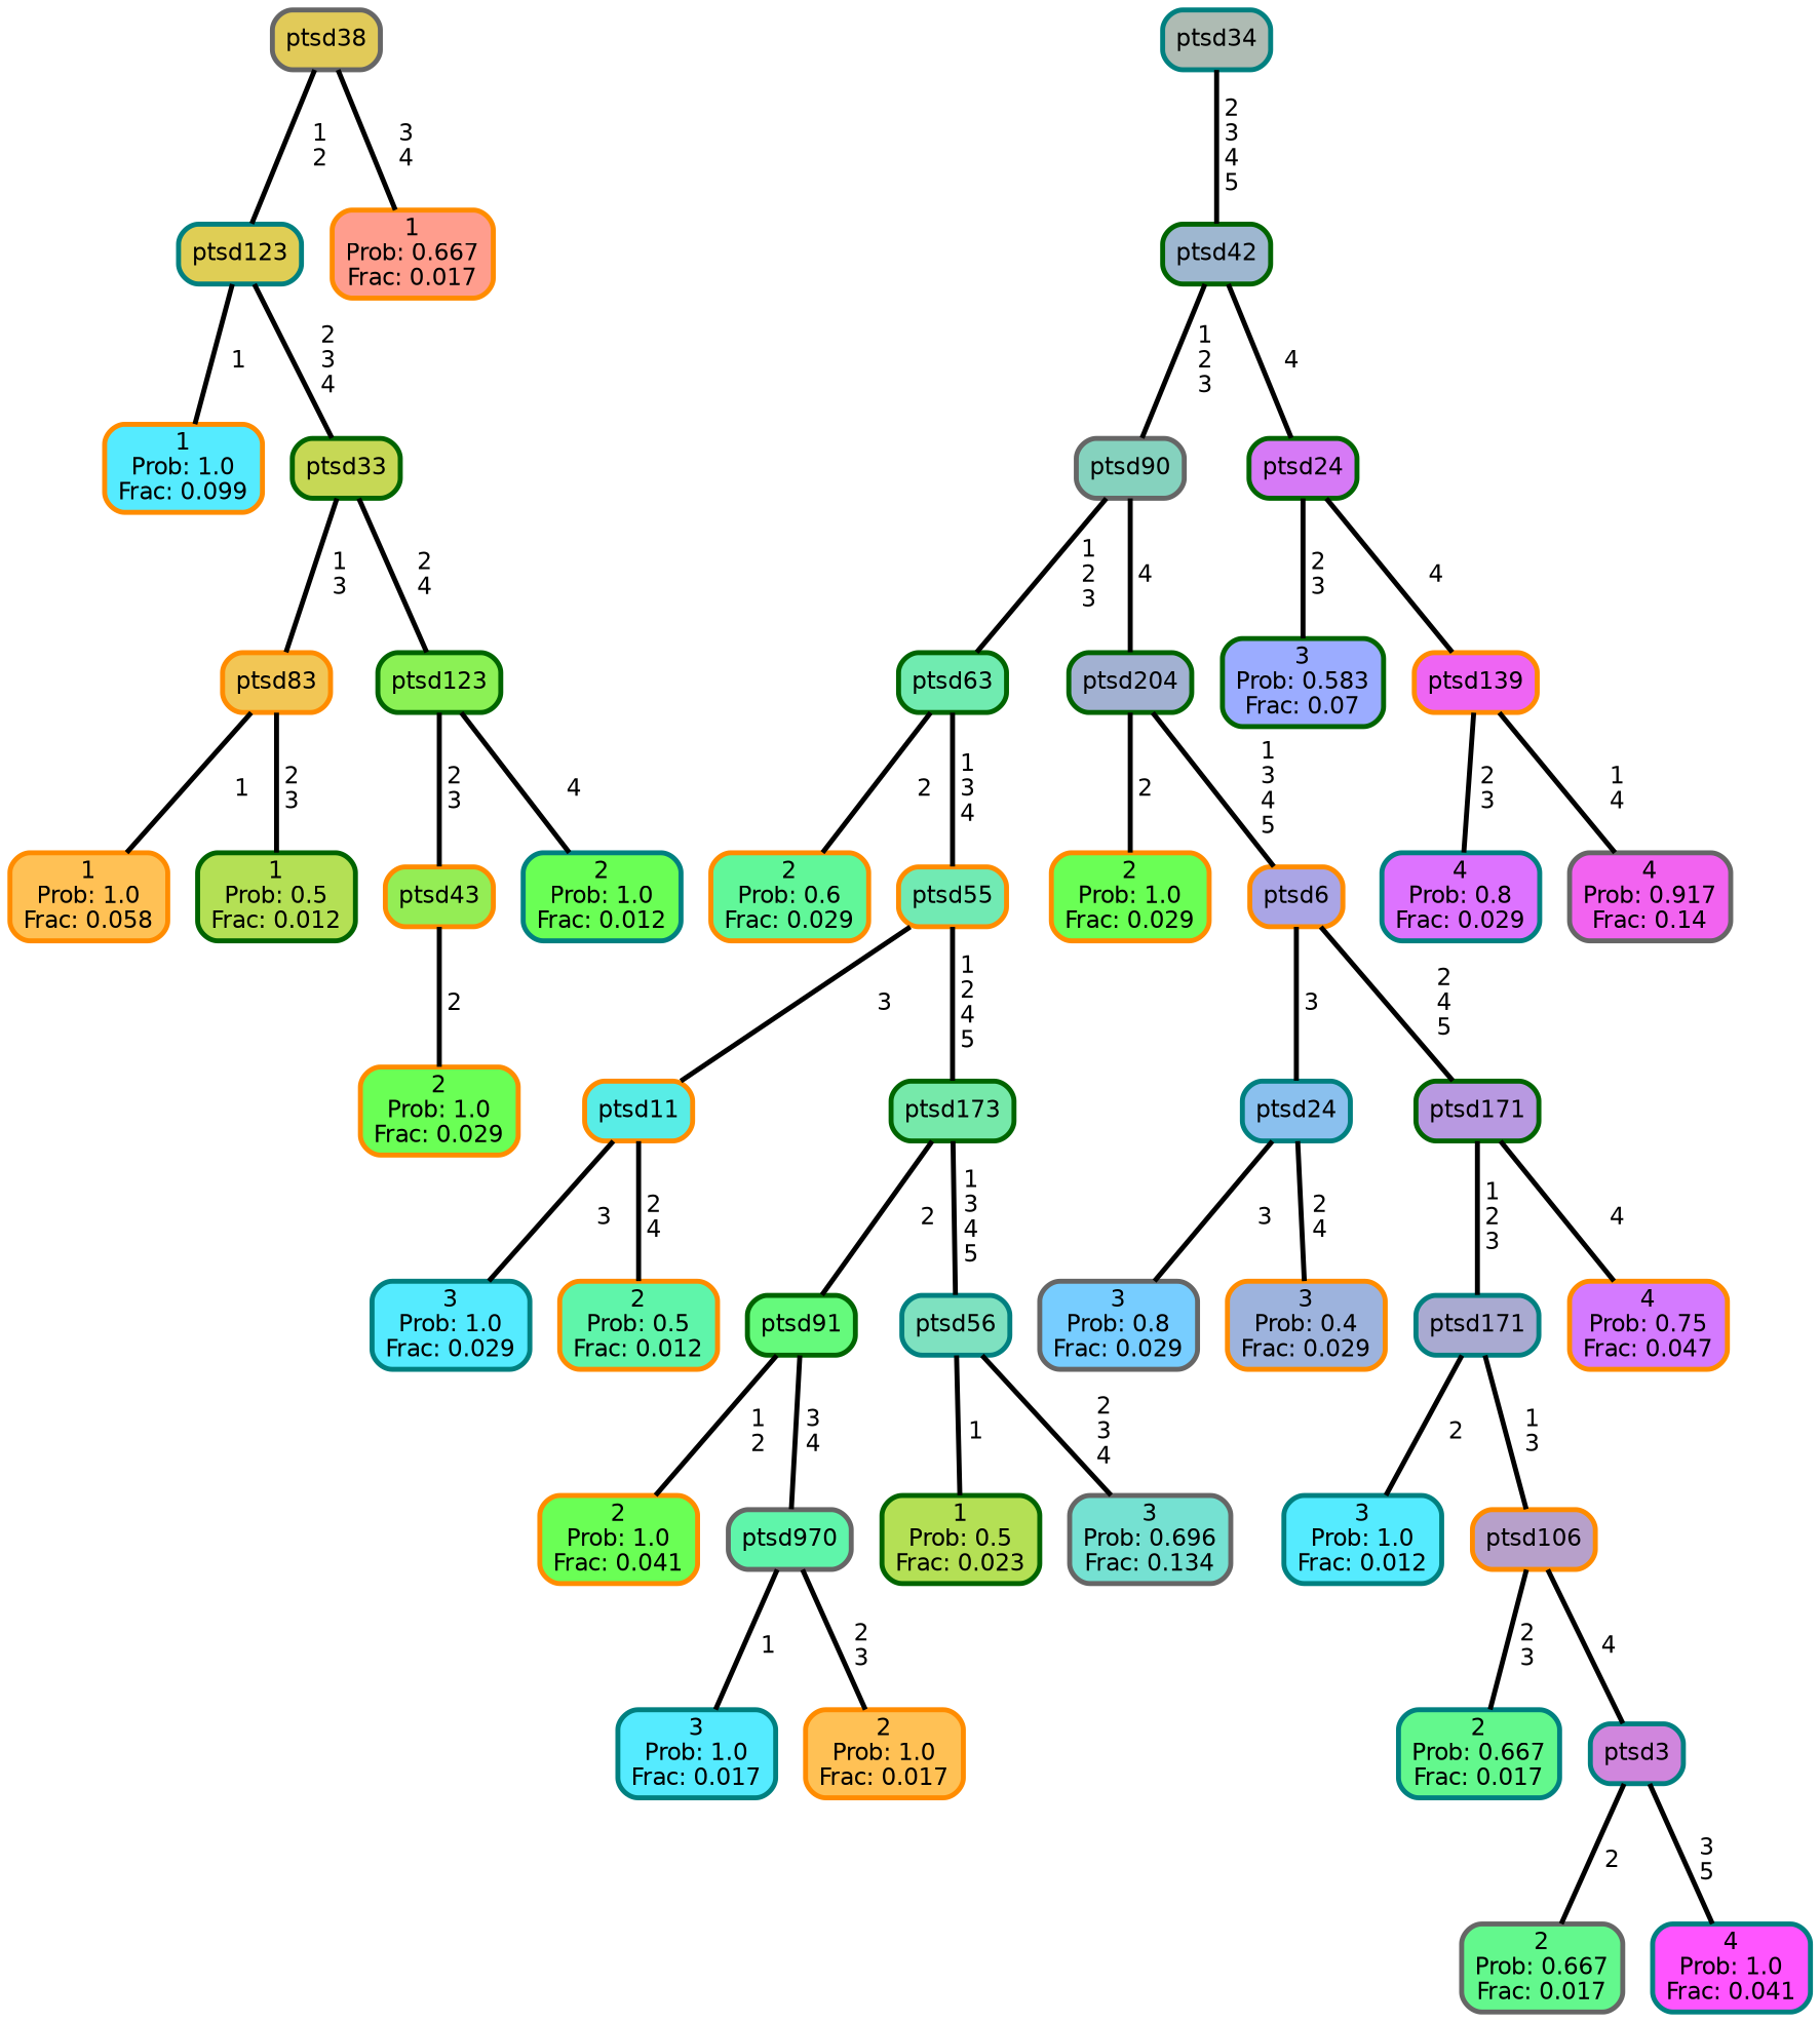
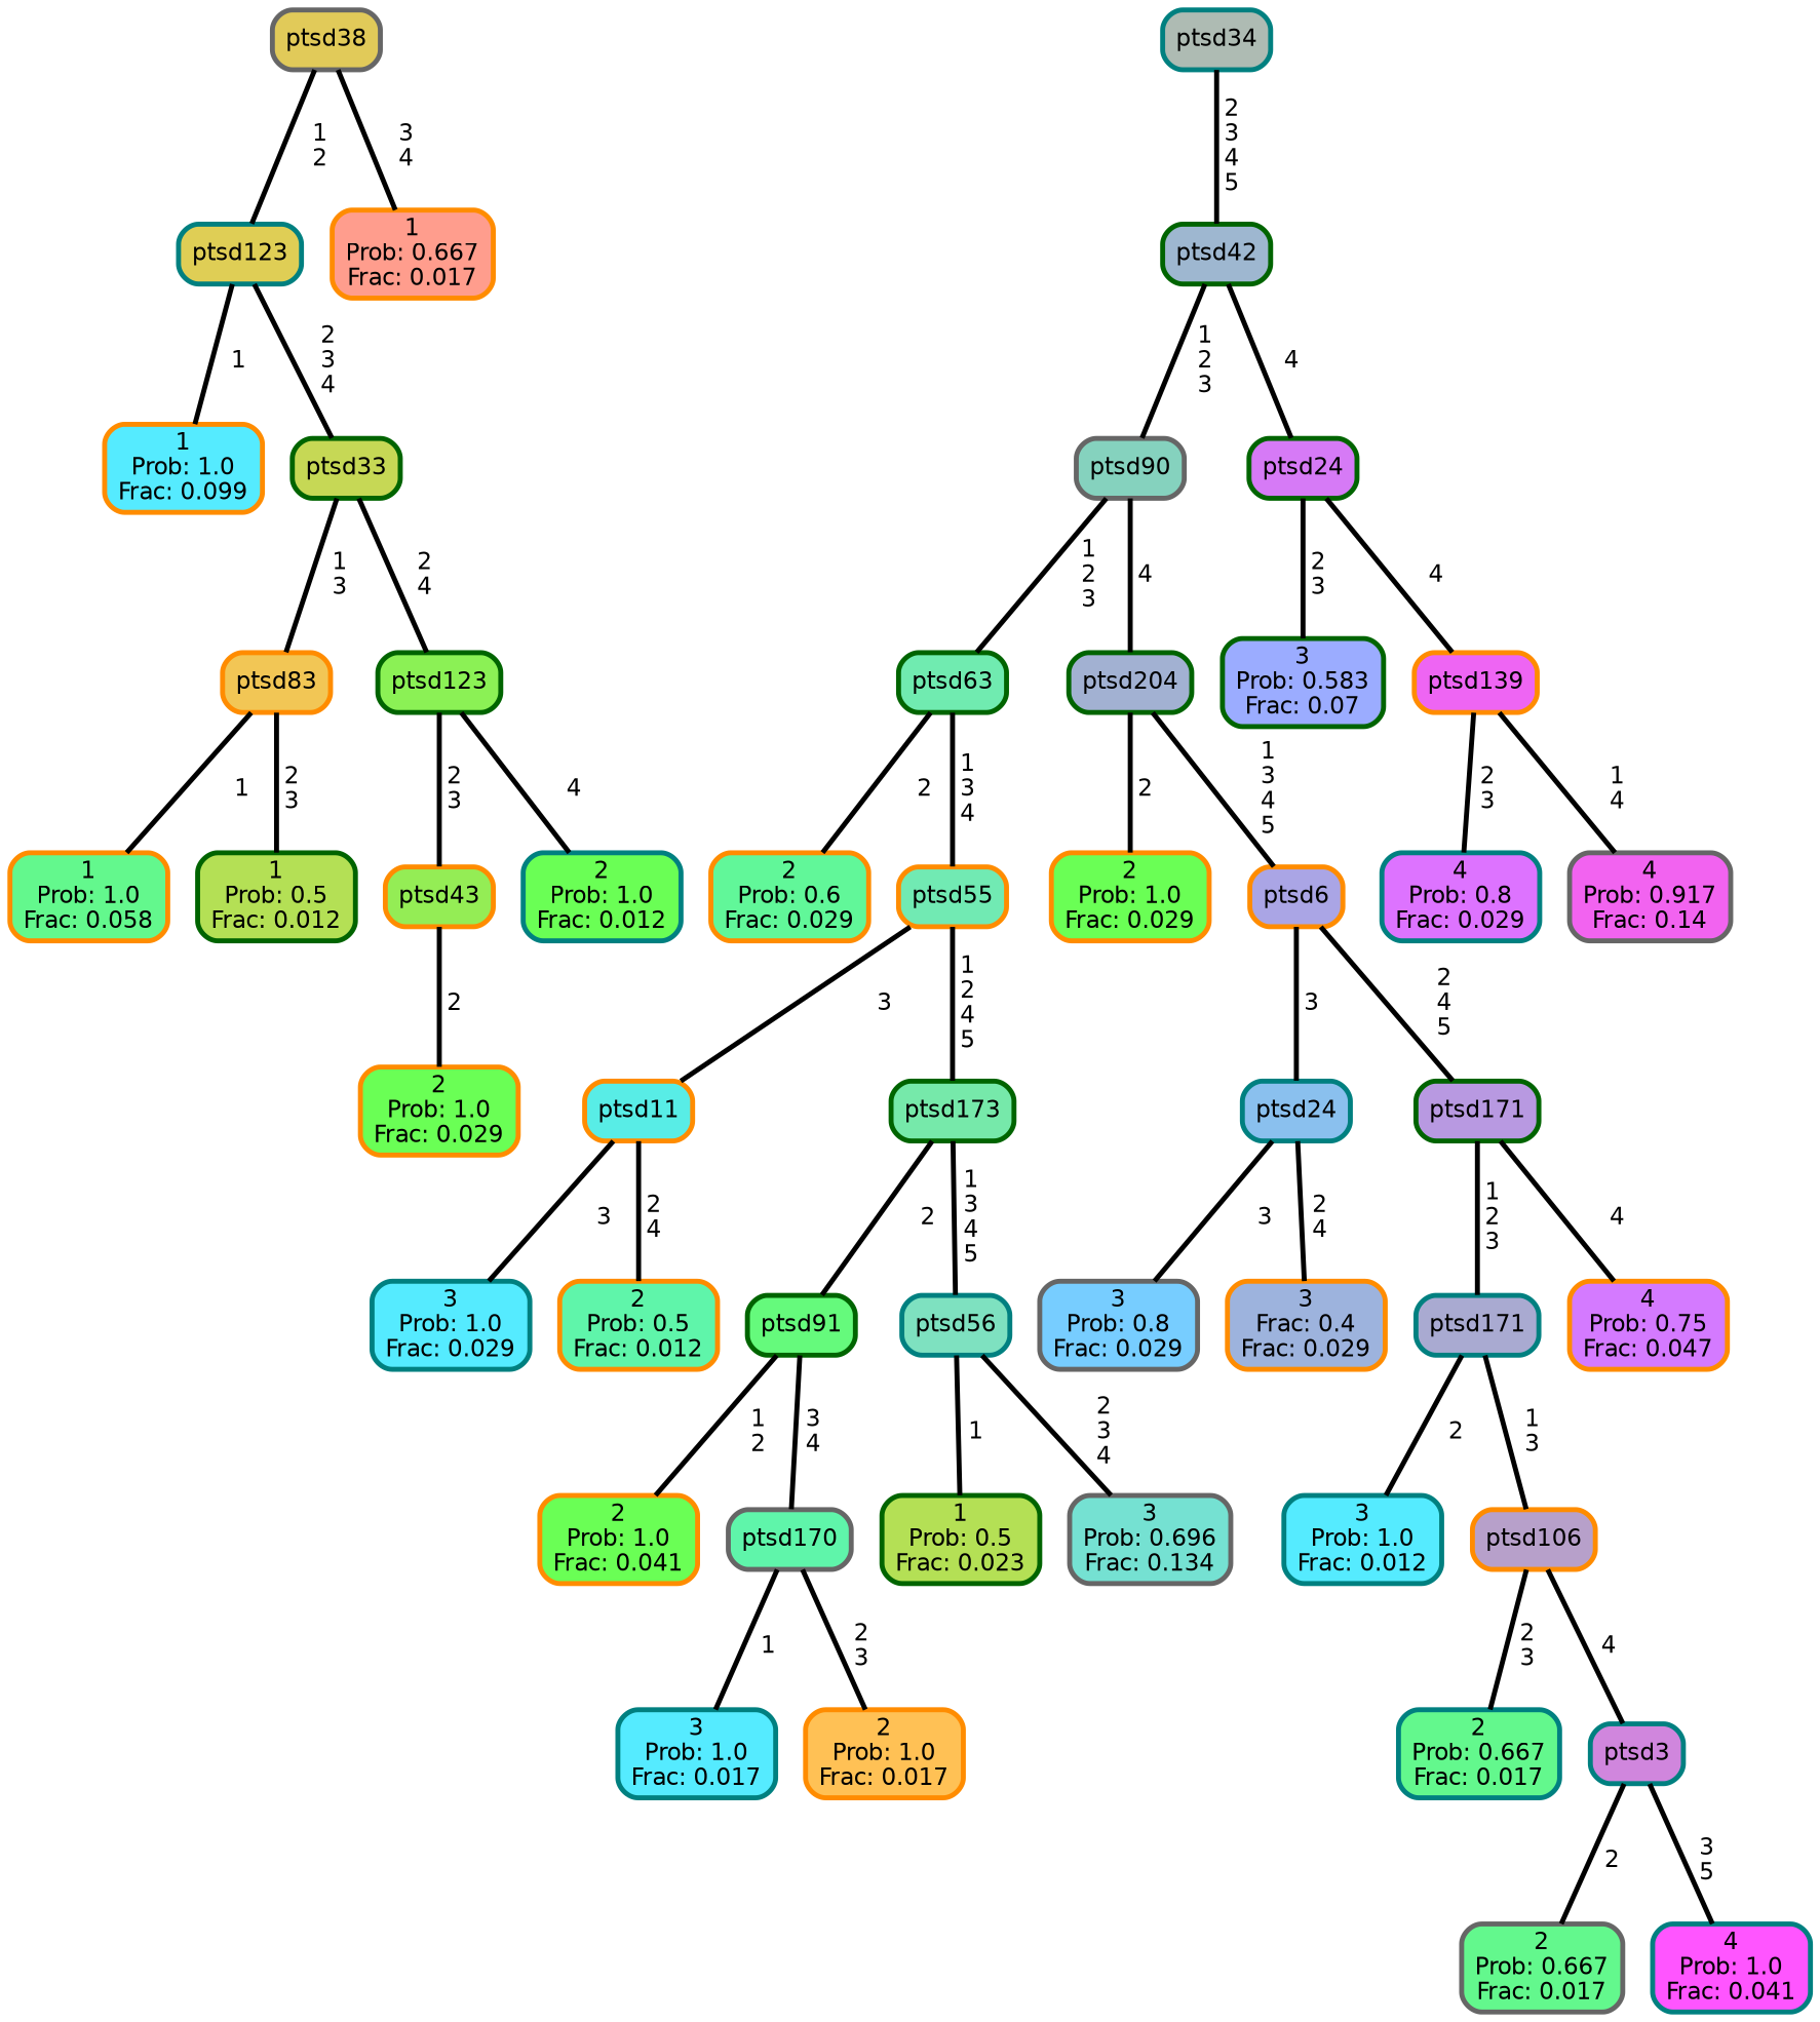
  graph {
    ranksep="0 equally"
    splines=straight
    node [color=darkorange fillcolor="#55ebff" fontcolor=black fontname=helvetica penwidth=3 shape=box style="filled, rounded"]
    edge [color=black fontname=helvetica penwidth=3]
    n1 [label="1\nProb: 1.0\nFrac: 0.099"]
    n2 [color=teal fillcolor="#dfce55" label=ptsd123]
    n3 [color=darkgreen fillcolor="#c6d855" label=ptsd33]
    n4 [fillcolor="#f2c655" label=ptsd83]
    n5 [color=darkgreen fillcolor="#8bf155" label=ptsd123]
-   n6 [fillcolor="#ffc155" label="1\nProb: 1.0\nFrac: 0.058"]
+   n6 [fillcolor="#63f88d" label="1\nProb: 1.0\nFrac: 0.058"]
    n7 [color=darkgreen fillcolor="#b4e055" label="1\nProb: 0.5\nFrac: 0.012"]
    n8 [fillcolor="#94ed55" label=ptsd43]
    n9 [color=teal fillcolor="#6aff55" label="2\nProb: 1.0\nFrac: 0.012"]
    n10 [fillcolor="#6aff55" label="2\nProb: 1.0\nFrac: 0.029"]
    n11 [color=gray40 fillcolor="#e1ca59" label=ptsd38]
    n12 [fillcolor="#ff9d8d" label="1\nProb: 0.667\nFrac: 0.017"]
    n13 [color=teal fillcolor="#aebbb3" label=ptsd34]
    n14 [color=darkgreen fillcolor="#9eb7d0" label=ptsd42]
    n15 [color=gray40 fillcolor="#85d2be" label=ptsd90]
    n16 [color=darkgreen fillcolor="#d67af6" label=ptsd24]
    n17 [fillcolor="#61f799" label="2\nProb: 0.6\nFrac: 0.029"]
    n18 [color=darkgreen fillcolor="#70ebb0" label=ptsd63]
    n19 [fillcolor="#71eab3" label=ptsd55]
    n20 [fillcolor="#58ede6" label=ptsd11]
    n21 [color=darkgreen fillcolor="#76e9aa" label=ptsd173]
    n22 [color=teal label="3\nProb: 1.0\nFrac: 0.029"]
    n23 [fillcolor="#5ff5aa" label="2\nProb: 0.5\nFrac: 0.012"]
    n24 [color=darkgreen fillcolor="#65fa7c" label=ptsd91]
    n25 [color=teal fillcolor="#7ee1c0" label=ptsd56]
    n26 [fillcolor="#6aff55" label="2\nProb: 1.0\nFrac: 0.041"]
-   n27 [color=gray40 fillcolor="#5ff5aa" label=ptsd970]
+   n27 [color=gray40 fillcolor="#5ff5aa" label=ptsd170]
    n28 [color=teal label="3\nProb: 1.0\nFrac: 0.017"]
    n29 [fillcolor="#ffc155" label="2\nProb: 1.0\nFrac: 0.017"]
    n30 [color=darkgreen fillcolor="#b4e055" label="1\nProb: 0.5\nFrac: 0.023"]
    n31 [color=gray40 fillcolor="#75e1d2" label="3\nProb: 0.696\nFrac: 0.134"]
    n32 [color=darkgreen fillcolor="#a2b1d2" label=ptsd204]
    n33 [fillcolor="#6aff55" label="2\nProb: 1.0\nFrac: 0.029"]
    n34 [fillcolor="#aaa5e5" label=ptsd6]
    n35 [color=teal fillcolor="#8ac0ee" label=ptsd24]
    n36 [color=darkgreen fillcolor="#b899e1" label=ptsd171]
    n37 [color=gray40 fillcolor="#77cdff" label="3\nProb: 0.8\nFrac: 0.029"]
-   n38 [fillcolor="#9db3dd" label="3\nProb: 0.4\nFrac: 0.029"]
+   n38 [fillcolor="#9db3dd" label="3\nFrac: 0.4\nFrac: 0.029"]
    n39 [color=teal fillcolor="#a9aad1" label=ptsd171]
    n40 [fillcolor="#d47aff" label="4\nProb: 0.75\nFrac: 0.047"]
    n41 [color=teal label="3\nProb: 1.0\nFrac: 0.012"]
    n42 [fillcolor="#b7a0ca" label=ptsd106]
    n43 [color=teal fillcolor="#63f88d" label="2\nProb: 0.667\nFrac: 0.017"]
    n44 [color=teal fillcolor="#d086dd" label=ptsd3]
    n45 [color=gray40 fillcolor="#63f88d" label="2\nProb: 0.667\nFrac: 0.017"]
    n46 [color=teal fillcolor="#ff55ff" label="4\nProb: 1.0\nFrac: 0.041"]
    n47 [color=darkgreen fillcolor="#9bacff" label="3\nProb: 0.583\nFrac: 0.07"]
    n48 [fillcolor="#ee65f3" label=ptsd139]
    n49 [color=teal fillcolor="#dd73ff" label="4\nProb: 0.8\nFrac: 0.029"]
    n50 [color=gray40 fillcolor="#f263f0" label="4\nProb: 0.917\nFrac: 0.14"]
    subgraph sub_1 {
      rank=same
    }
    n2 -- n1 [label=" 1"]
    n2 -- n3 [label=" 2\n 3\n 4"]
    n3 -- n4 [label=" 1\n 3"]
    n3 -- n5 [label=" 2\n 4"]
    n4 -- n6 [label=" 1"]
    n4 -- n7 [label=" 2\n 3"]
    n5 -- n8 [label=" 2\n 3"]
    n5 -- n9 [label=" 4"]
    n8 -- n10 [label=" 2"]
    n11 -- n2 [label=" 1\n 2"]
    n11 -- n12 [label=" 3\n 4"]
    n13 -- n14 [label=" 2\n 3\n 4\n 5"]
    n14 -- n15 [label=" 1\n 2\n 3"]
    n14 -- n16 [label=" 4"]
    n15 -- n18 [label=" 1\n 2\n 3"]
    n15 -- n32 [label=" 4"]
    n16 -- n47 [label=" 2\n 3"]
    n16 -- n48 [label=" 4"]
    n18 -- n17 [label=" 2"]
    n18 -- n19 [label=" 1\n 3\n 4"]
    n19 -- n20 [label=" 3"]
    n19 -- n21 [label=" 1\n 2\n 4\n 5"]
    n20 -- n22 [label=" 3"]
    n20 -- n23 [label=" 2\n 4"]
    n21 -- n24 [label=" 2"]
    n21 -- n25 [label=" 1\n 3\n 4\n 5"]
    n24 -- n26 [label=" 1\n 2"]
    n24 -- n27 [label=" 3\n 4"]
    n25 -- n30 [label=" 1"]
    n25 -- n31 [label=" 2\n 3\n 4"]
    n27 -- n28 [label=" 1"]
    n27 -- n29 [label=" 2\n 3"]
    n32 -- n33 [label=" 2"]
    n32 -- n34 [label=" 1\n 3\n 4\n 5"]
    n34 -- n35 [label=" 3"]
    n34 -- n36 [label=" 2\n 4\n 5"]
    n35 -- n37 [label=" 3"]
    n35 -- n38 [label=" 2\n 4"]
    n36 -- n39 [label=" 1\n 2\n 3"]
    n36 -- n40 [label=" 4"]
    n39 -- n41 [label=" 2"]
    n39 -- n42 [label=" 1\n 3"]
    n42 -- n43 [label=" 2\n 3"]
    n42 -- n44 [label=" 4"]
    n44 -- n45 [label=" 2"]
    n44 -- n46 [label=" 3\n 5"]
    n48 -- n49 [label=" 2\n 3"]
    n48 -- n50 [label=" 1\n 4"]
  }
